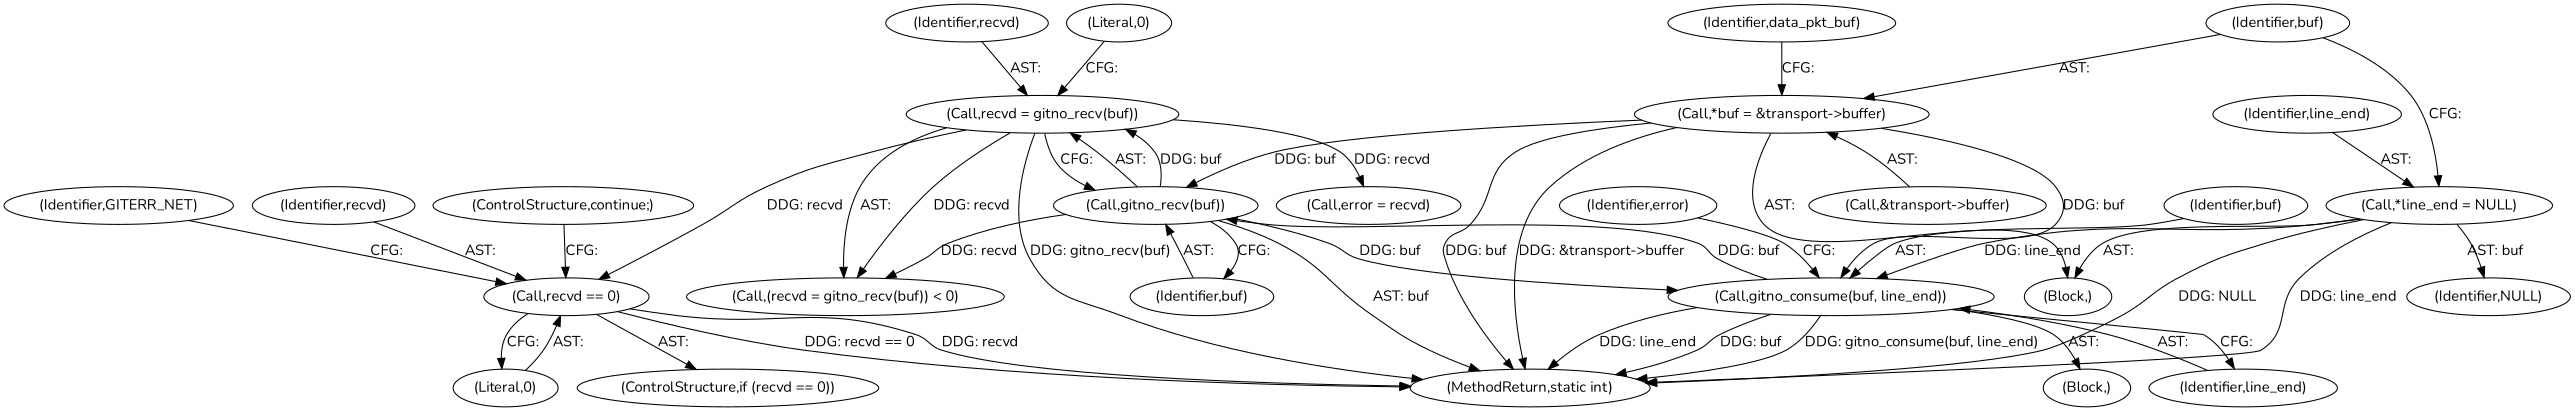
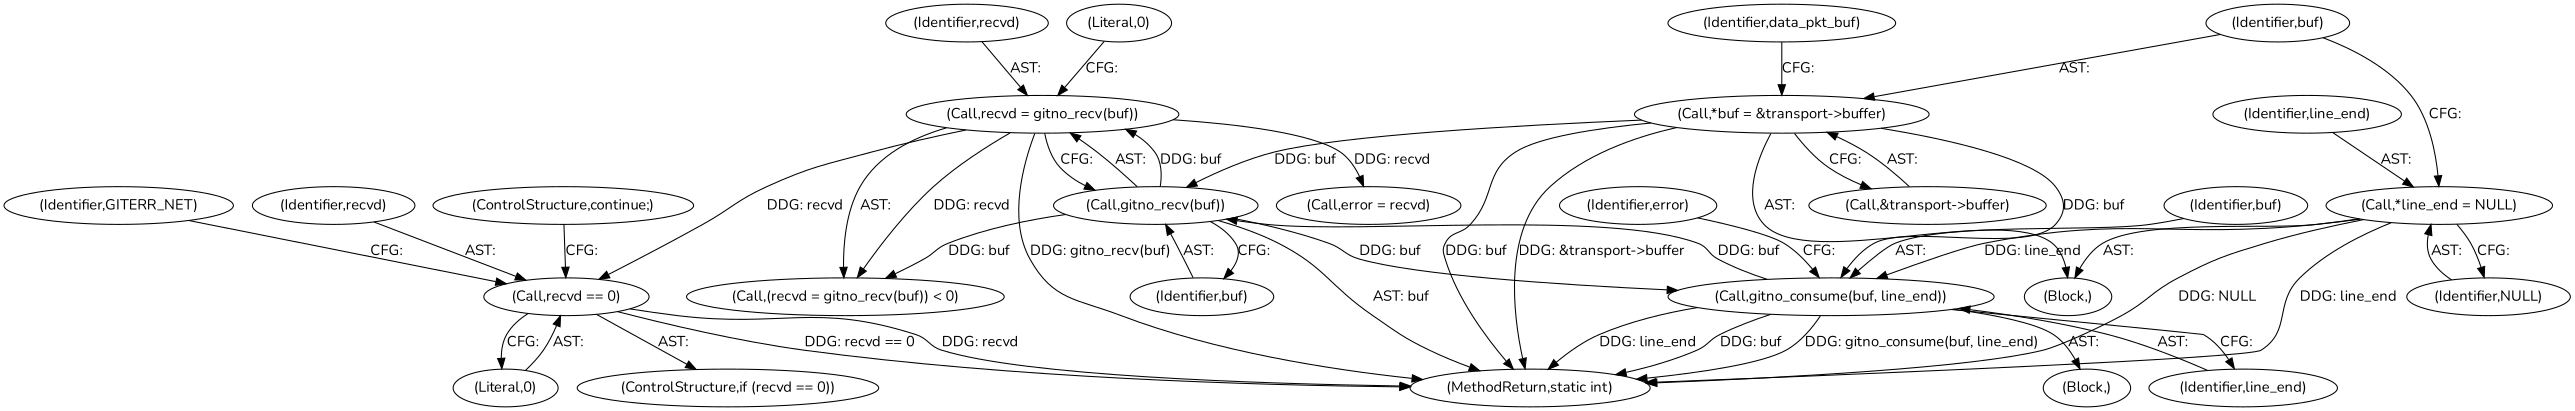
  digraph {
    fontname=Nunito
    node [fontname=Nunito]
    edge [fontname=Nunito]
    n1 [label="(Call,recvd == 0)"]
    n2 [label="(ControlStructure,if (recvd == 0))"]
    n3 [label="(Literal,0)"]
    n4 [label="(MethodReturn,static int)"]
    n5 [label="(Call,recvd = gitno_recv(buf))"]
    n6 [label="(Call,gitno_recv(buf))"]
    n7 [label="(Call,(recvd = gitno_recv(buf)) < 0)"]
    n8 [label="(Call,error = recvd)"]
    n9 [label="(Call,gitno_consume(buf, line_end))"]
    n10 [label="(Identifier,buf)"]
    n11 [label="(Block,)"]
    n12 [label="(Identifier,line_end)"]
    n13 [label="(Call,*buf = &transport->buffer)"]
    n14 [label="(Call,&transport->buffer)"]
    n15 [label="(Block,)"]
    n16 [label="(Call,*line_end = NULL)"]
    n17 [label="(Identifier,NULL)"]
    n18 [label="(Identifier,GITERR_NET)"]
    n19 [label="(Identifier,recvd)"]
    n20 [label="(Identifier,buf)"]
    n21 [label="(Identifier,data_pkt_buf)"]
    n22 [label="(Literal,0)"]
    n23 [label="(Identifier,error)"]
    n24 [label="(Identifier,buf)"]
    n25 [label="(Identifier,recvd)"]
    n26 [label="(ControlStructure,continue;)"]
    n27 [label="(Identifier,line_end)"]
    n1 -> n2 [label="AST: "]
    n1 -> n3 [label="CFG: "]
    n1 -> n4 [label="DDG: recvd == 0"]
    n1 -> n4 [label="DDG: recvd"]
    n3 -> n1 [label="AST: "]
    n5 -> n1 [label="DDG: recvd"]
    n5 -> n4 [label="DDG: gitno_recv(buf)"]
    n5 -> n6 [label="CFG: "]
    n5 -> n7 [label="AST: "]
    n5 -> n7 [label="DDG: recvd"]
    n5 -> n8 [label="DDG: recvd"]
    n6 -> n4 [label="AST: buf"]
    n6 -> n5 [label="AST: "]
    n6 -> n5 [label="DDG: buf"]
-   n6 -> n7 [label="DDG: recvd"]
+   n6 -> n7 [label="DDG: buf"]
    n6 -> n9 [label="DDG: buf"]
    n6 -> n10 [label="CFG: "]
    n9 -> n4 [label="DDG: gitno_consume(buf, line_end)"]
    n9 -> n4 [label="DDG: line_end"]
    n9 -> n4 [label="DDG: buf"]
    n9 -> n6 [label="DDG: buf"]
    n9 -> n11 [label="AST: "]
    n9 -> n12 [label="CFG: "]
    n10 -> n6 [label="AST: "]
    n12 -> n9 [label="AST: "]
    n13 -> n4 [label="DDG: buf"]
    n13 -> n4 [label="DDG: &transport->buffer"]
    n13 -> n6 [label="DDG: buf"]
    n13 -> n9 [label="DDG: buf"]
+   n13 -> n14 [label="CFG: "]
    n13 -> n15 [label="AST: "]
    n14 -> n13 [label="AST: "]
    n16 -> n4 [label="DDG: NULL"]
    n16 -> n4 [label="DDG: line_end"]
    n16 -> n9 [label="DDG: line_end"]
    n16 -> n15 [label="AST: "]
-   n16 -> n17 [label="AST: buf"]
+   n16 -> n17 [label="CFG: "]
+   n17 -> n16 [label="AST: "]
    n18 -> n1 [label="CFG: "]
    n19 -> n1 [label="AST: "]
    n20 -> n9 [label="AST: "]
    n21 -> n13 [label="CFG: "]
    n22 -> n5 [label="CFG: "]
    n23 -> n9 [label="CFG: "]
    n24 -> n13 [label="AST: "]
    n24 -> n16 [label="CFG: "]
    n25 -> n5 [label="AST: "]
    n26 -> n1 [label="CFG: "]
    n27 -> n16 [label="AST: "]
  }
